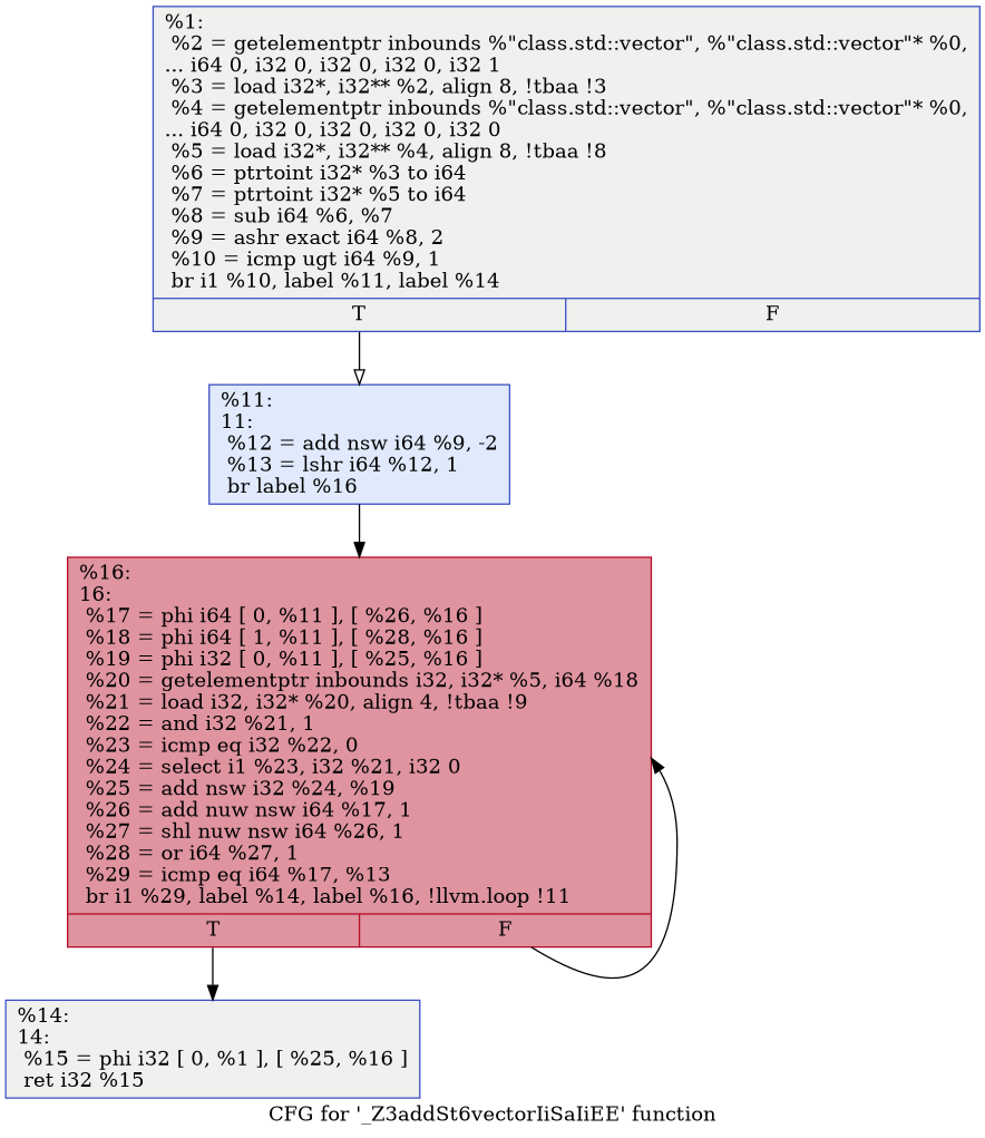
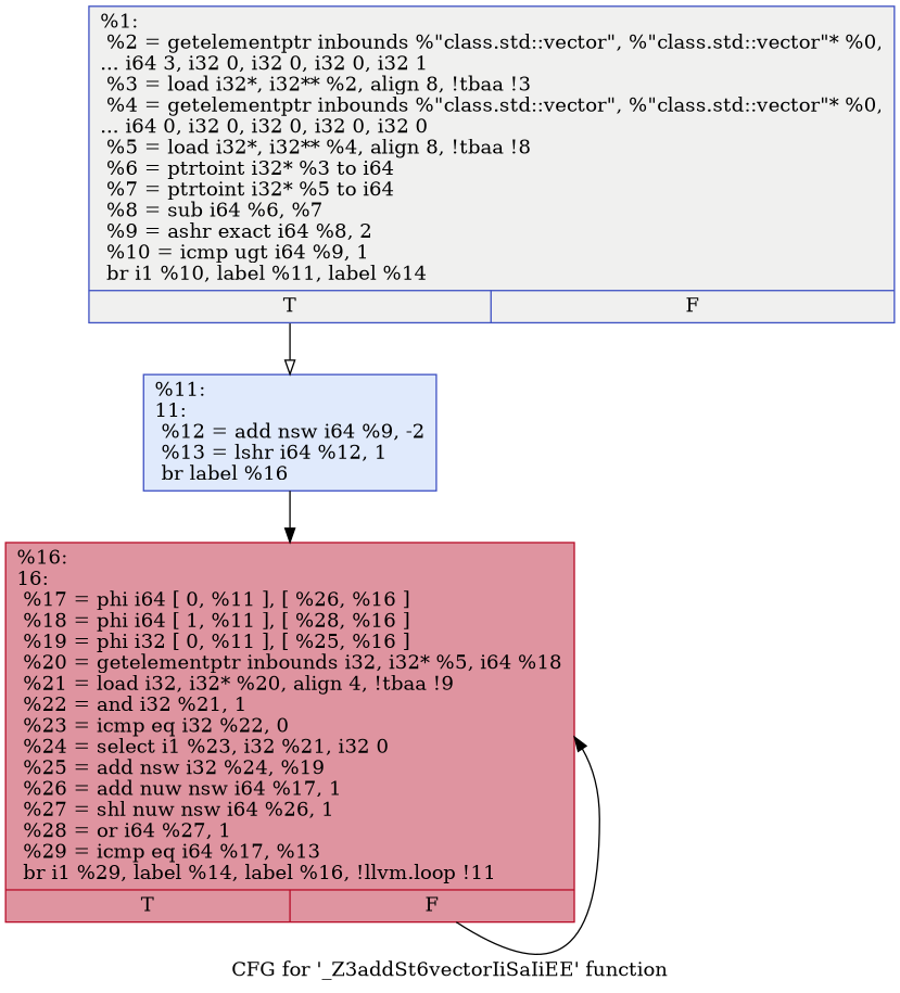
  digraph {
    label="CFG for '_Z3addSt6vectorIiSaIiEE' function"
    node [color="#3d50c3ff" fillcolor="#dedcdb70" shape=record style=filled]
    edge [arrowhead=normal tailport=s0]
-   n1 [label="{%1:\l  %2 = getelementptr inbounds %\"class.std::vector\", %\"class.std::vector\"* %0,\l... i64 0, i32 0, i32 0, i32 0, i32 1\l  %3 = load i32*, i32** %2, align 8, !tbaa !3\l  %4 = getelementptr inbounds %\"class.std::vector\", %\"class.std::vector\"* %0,\l... i64 0, i32 0, i32 0, i32 0, i32 0\l  %5 = load i32*, i32** %4, align 8, !tbaa !8\l  %6 = ptrtoint i32* %3 to i64\l  %7 = ptrtoint i32* %5 to i64\l  %8 = sub i64 %6, %7\l  %9 = ashr exact i64 %8, 2\l  %10 = icmp ugt i64 %9, 1\l  br i1 %10, label %11, label %14\l|{<s0>T|<s1>F}}"]
+   n1 [label="{%1:\l  %2 = getelementptr inbounds %\"class.std::vector\", %\"class.std::vector\"* %0,\l... i64 3, i32 0, i32 0, i32 0, i32 1\l  %3 = load i32*, i32** %2, align 8, !tbaa !3\l  %4 = getelementptr inbounds %\"class.std::vector\", %\"class.std::vector\"* %0,\l... i64 0, i32 0, i32 0, i32 0, i32 0\l  %5 = load i32*, i32** %4, align 8, !tbaa !8\l  %6 = ptrtoint i32* %3 to i64\l  %7 = ptrtoint i32* %5 to i64\l  %8 = sub i64 %6, %7\l  %9 = ashr exact i64 %8, 2\l  %10 = icmp ugt i64 %9, 1\l  br i1 %10, label %11, label %14\l|{<s0>T|<s1>F}}"]
    n2 [fillcolor="#b9d0f970" label="{%11:\l11:                                               \l  %12 = add nsw i64 %9, -2\l  %13 = lshr i64 %12, 1\l  br label %16\l}"]
    n3 [color="#b70d28ff" fillcolor="#b70d2870" label="{%16:\l16:                                               \l  %17 = phi i64 [ 0, %11 ], [ %26, %16 ]\l  %18 = phi i64 [ 1, %11 ], [ %28, %16 ]\l  %19 = phi i32 [ 0, %11 ], [ %25, %16 ]\l  %20 = getelementptr inbounds i32, i32* %5, i64 %18\l  %21 = load i32, i32* %20, align 4, !tbaa !9\l  %22 = and i32 %21, 1\l  %23 = icmp eq i32 %22, 0\l  %24 = select i1 %23, i32 %21, i32 0\l  %25 = add nsw i32 %24, %19\l  %26 = add nuw nsw i64 %17, 1\l  %27 = shl nuw nsw i64 %26, 1\l  %28 = or i64 %27, 1\l  %29 = icmp eq i64 %17, %13\l  br i1 %29, label %14, label %16, !llvm.loop !11\l|{<s0>T|<s1>F}}"]
-   n4 [label="{%14:\l14:                                               \l  %15 = phi i32 [ 0, %1 ], [ %25, %16 ]\l  ret i32 %15\l}"]
    n1 -> n2 [arrowhead=onormal]
    n2 -> n3
    n3 -> n3 [tailport=s1]
-   n3 -> n4
  }
